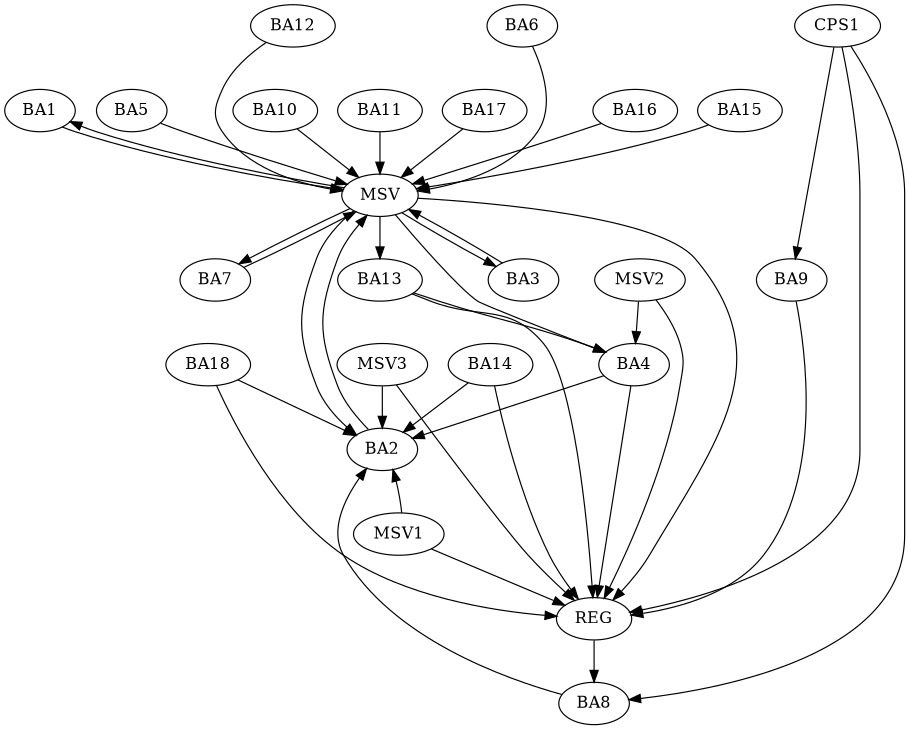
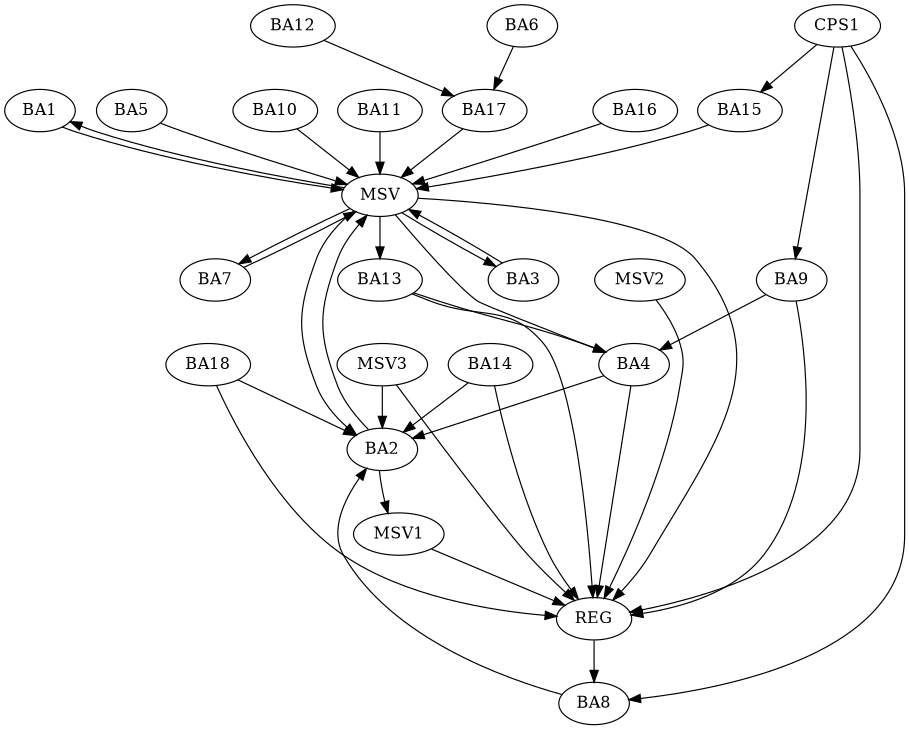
  strict digraph {
    n1 [label=BA1]
    n2 [label=MSV]
    n3 [label=BA2]
    n4 [label=BA3]
    n5 [label=BA4]
    n6 [label=REG]
    n7 [label=BA7]
    n8 [label=BA13]
    n9 [label=BA8]
    n10 [label=BA5]
    n11 [label=BA6]
    n12 [label=BA9]
    n13 [label=BA10]
    n14 [label=BA11]
    n15 [label=BA12]
    n16 [label=BA14]
    n17 [label=BA15]
    n18 [label=BA16]
    n19 [label=BA17]
    n20 [label=BA18]
    n21 [label=CPS1]
    n22 [label=MSV1]
    n23 [label=MSV2]
    n24 [label=MSV3]
    n1 -> n2
    n2 -> n1
    n2 -> n3
    n2 -> n4
    n2 -> n5
    n2 -> n6
    n2 -> n7
    n2 -> n8
    n3 -> n2
    n4 -> n2
    n5 -> n3
    n5 -> n6
    n6 -> n9
    n7 -> n2
    n8 -> n5
    n8 -> n6
    n9 -> n3
    n10 -> n2
-   n11 -> n2
-   n23 -> n5
+   n11 -> n19
+   n12 -> n5
    n12 -> n6
    n13 -> n2
    n14 -> n2
-   n15 -> n2
+   n15 -> n19
    n16 -> n3
    n16 -> n6
    n17 -> n2
    n18 -> n2
    n19 -> n2
    n20 -> n3
    n20 -> n6
    n21 -> n6
    n21 -> n9
    n21 -> n12
-   n22 -> n3
+   n21 -> n17
+   n3 -> n22
    n22 -> n6
    n23 -> n6
    n24 -> n3
    n24 -> n6
  }
